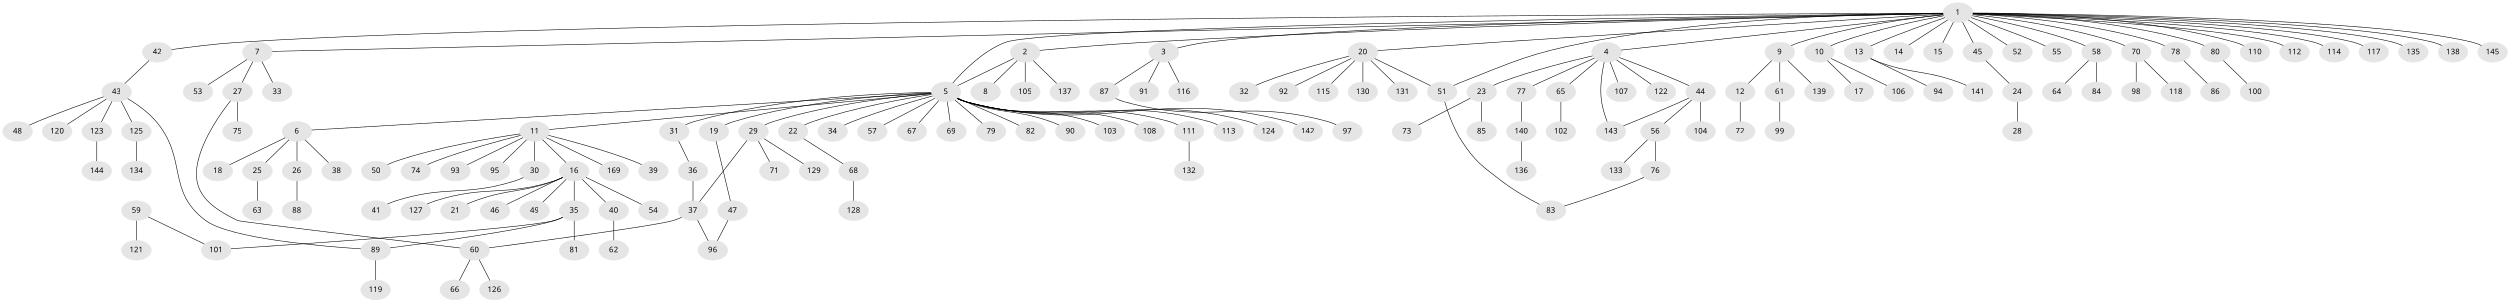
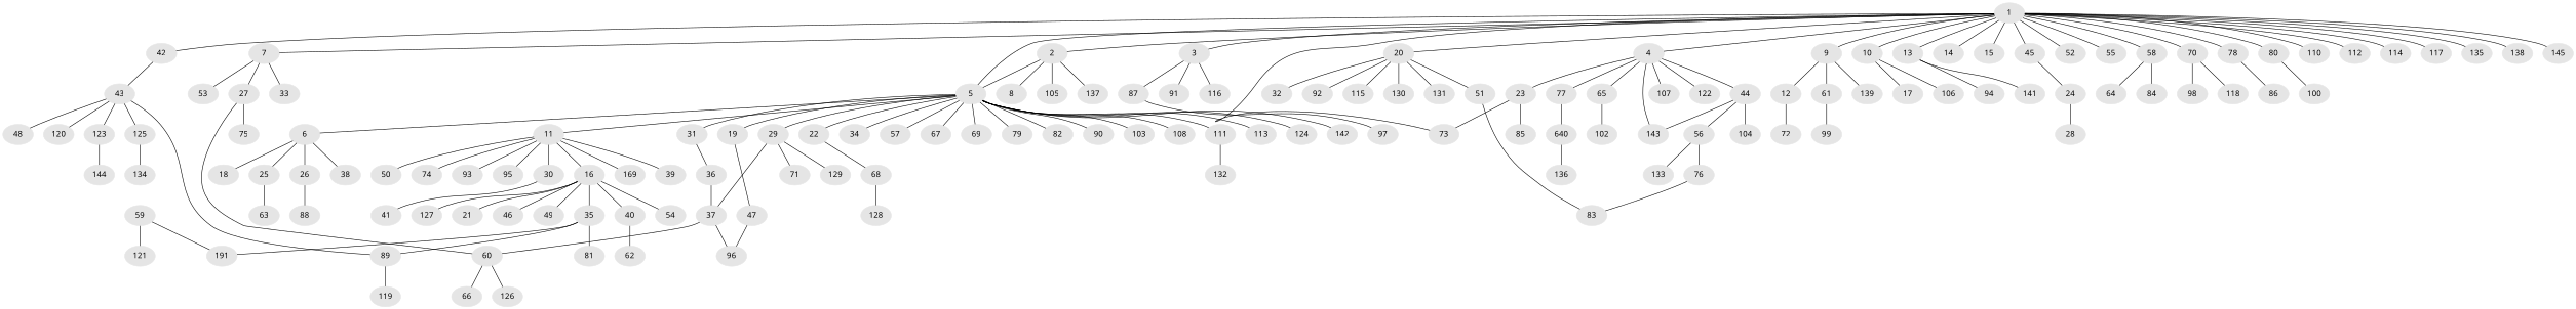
  graph {
    fontname="Noto Sans"
    node [color=gray90 fontname="Noto Sans" style=filled]
    edge [fontname="Noto Sans"]
    1
    2
    3
    4
    5
    7
    9
    10
    13
    14
    15
    20
    42
    45
    52
    55
    58
    70
    73
    78
    80
    110
    112
    114
    117
    135
    138
    145
    8
    105
    137
    87
    91
    116
    23
    44
    65
    77
    107
    122
    143
    6
    11
    19
    22
    29
    31
    34
    57
    67
    69
    79
    82
    90
    103
    108
    111
    113
    124
    142
    27
    33
    53
    12
    61
    139
    17
    106
    94
    141
    32
    51
    92
    115
    130
    131
    24
    28
    43
    64
    84
    98
    118
    86
    100
    97
    85
    56
    104
    102
-   140
+   140 [label=640]
    18
    25
    26
    38
    16
    30
    39
    50
    74
    93
    95
    n103 [label=169]
    47
    68
    37
    71
    129
    36
    132
    63
    88
    60
    75
    72
    99
    21
    35
    40
    46
    49
    54
    127
    41
    81
    89
-   101
+   101 [label=191]
    62
    96
    83
    128
    66
    126
    59
    121
    119
    48
    120
    123
    125
    144
    134
    76
    133
    136
    1 -- 2
    1 -- 3
    1 -- 4
    1 -- 5
    1 -- 7
    1 -- 9
    1 -- 10
    1 -- 13
    1 -- 14
    1 -- 15
    1 -- 20
    1 -- 42
    1 -- 45
    1 -- 52
    1 -- 55
    1 -- 58
    1 -- 70
-   1 -- 51
+   1 -- 73
    1 -- 78
    1 -- 80
    1 -- 110
    1 -- 112
    1 -- 114
    1 -- 117
    1 -- 135
    1 -- 138
    1 -- 145
    2 -- 5
    2 -- 8
    2 -- 105
    2 -- 137
    3 -- 87
    3 -- 91
    3 -- 116
    4 -- 23
    4 -- 44
    4 -- 65
    4 -- 77
    4 -- 107
    4 -- 122
    4 -- 143
    5 -- 6
    5 -- 11
    5 -- 19
    5 -- 22
    5 -- 29
    5 -- 31
    5 -- 34
    5 -- 57
    5 -- 67
    5 -- 69
    5 -- 79
    5 -- 82
    5 -- 90
    5 -- 103
    5 -- 108
    5 -- 111
    5 -- 113
    5 -- 124
    5 -- 142
    7 -- 27
    7 -- 33
    7 -- 53
    9 -- 12
    9 -- 61
    9 -- 139
    10 -- 17
    10 -- 106
    13 -- 94
    13 -- 141
    20 -- 32
    20 -- 51
    20 -- 92
    20 -- 115
    20 -- 130
    20 -- 131
    42 -- 43
    45 -- 24
    58 -- 64
    58 -- 84
    70 -- 98
    70 -- 118
    78 -- 86
    80 -- 100
    87 -- 97
    23 -- 73
    23 -- 85
    44 -- 143
    44 -- 56
    44 -- 104
    65 -- 102
    77 -- 140
    6 -- 18
    6 -- 25
    6 -- 26
    6 -- 38
    11 -- 16
    11 -- 30
    11 -- 39
    11 -- 50
    11 -- 74
    11 -- 93
    11 -- 95
    11 -- n103
    19 -- 47
    22 -- 68
    29 -- 37
    29 -- 71
    29 -- 129
    31 -- 36
    111 -- 132
    27 -- 60
    27 -- 75
    12 -- 72
    61 -- 99
    51 -- 83
    24 -- 28
    43 -- 89
    43 -- 48
    43 -- 120
    43 -- 123
    43 -- 125
    56 -- 76
    56 -- 133
    140 -- 136
    25 -- 63
    26 -- 88
    16 -- 21
    16 -- 35
    16 -- 40
    16 -- 46
    16 -- 49
    16 -- 54
    16 -- 127
    30 -- 41
    47 -- 96
    68 -- 128
    37 -- 60
    37 -- 96
    36 -- 37
    60 -- 66
    60 -- 126
    35 -- 81
    35 -- 89
    35 -- 101
    40 -- 62
    89 -- 119
    59 -- 101
    59 -- 121
    123 -- 144
    125 -- 134
    76 -- 83
  }
